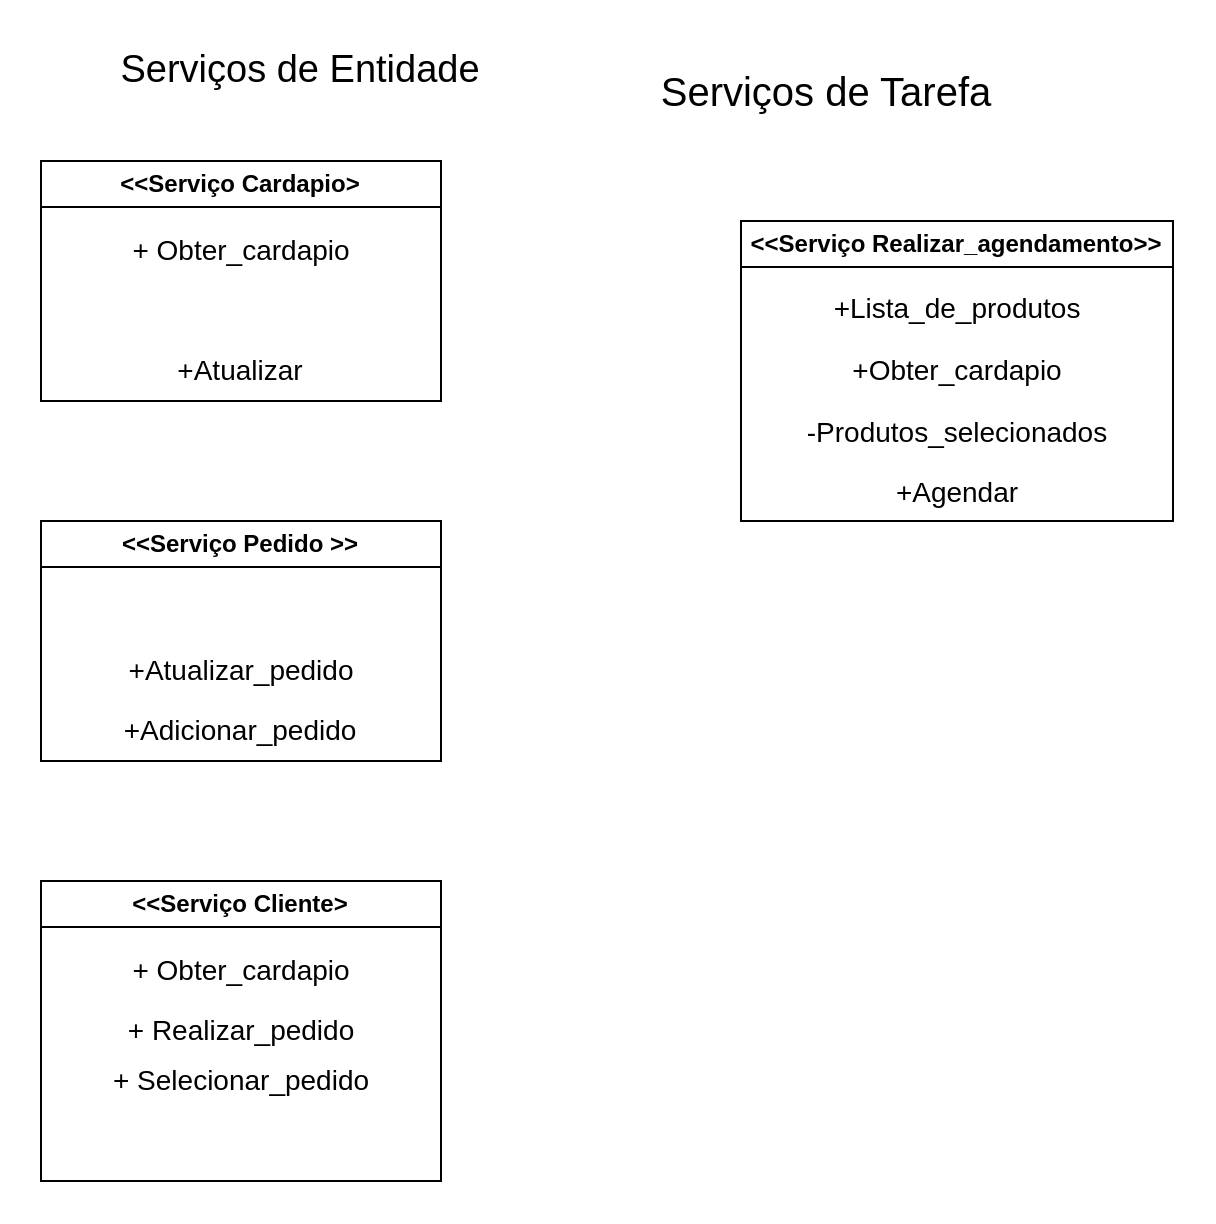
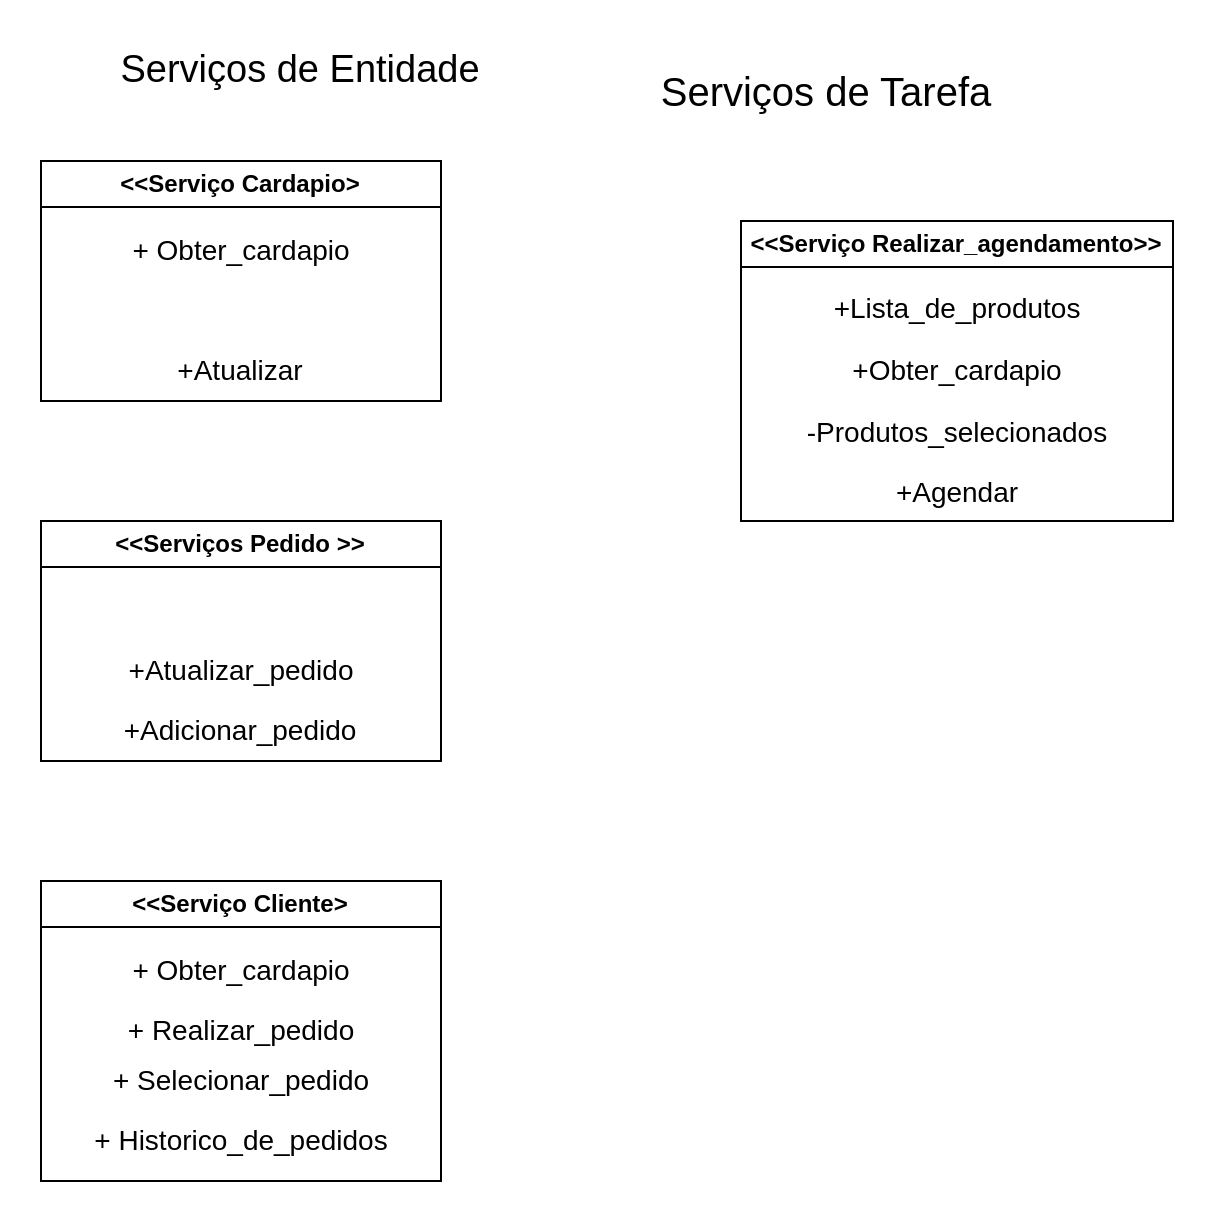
  <mxCell id="0" />
  <mxCell id="1" parent="0" />
  <mxCell id="2" value="&amp;lt;&amp;lt;Serviço Cardapio&amp;gt;" style="swimlane;whiteSpace=wrap;html=1;" parent="1" vertex="1"><mxGeometry x="20" y="80" width="200" height="120" as="geometry"><mxRectangle x="170" y="70" width="200" height="30" as="alternateBounds" /></mxGeometry></mxCell>
  <mxCell id="3" value="&lt;font style=&quot;font-size: 14px;&quot;&gt;+ Obter_cardapio&lt;/font&gt;" style="text;html=1;align=center;verticalAlign=middle;resizable=0;points=[];autosize=1;strokeColor=none;fillColor=none;" parent="2" vertex="1"><mxGeometry x="35" y="30" width="130" height="30" as="geometry" /></mxCell>
  <mxCell id="4" value="&lt;font style=&quot;font-size: 14px;&quot;&gt;+Atualizar&lt;/font&gt;" style="text;html=1;align=center;verticalAlign=middle;whiteSpace=wrap;rounded=0;" parent="2" vertex="1"><mxGeometry x="70" y="90" width="60" height="30" as="geometry" /></mxCell>
  <mxCell id="5" value="&amp;lt;&amp;lt;Serviço Realizar_agendamento&amp;gt;&amp;gt;" style="swimlane;whiteSpace=wrap;html=1;" parent="1" vertex="1"><mxGeometry x="370" y="110" width="216" height="150" as="geometry"><mxRectangle x="424" y="65" width="240" height="30" as="alternateBounds" /></mxGeometry></mxCell>
  <mxCell id="6" value="&lt;p style=&quot;font-size: 14px;&quot; class=&quot;MsoNormal&quot;&gt;&lt;font style=&quot;font-size: 14px;&quot;&gt;+Lista_de_produtos&lt;/font&gt;&lt;/p&gt;&lt;p style=&quot;font-size: 14px;&quot; class=&quot;MsoNormal&quot;&gt;&lt;font style=&quot;font-size: 14px;&quot;&gt;+Obter_cardapio&lt;/font&gt;&lt;/p&gt;&lt;p style=&quot;font-size: 14px;&quot; class=&quot;MsoNormal&quot;&gt;&lt;font style=&quot;font-size: 14px;&quot;&gt;-Produtos_selecionados&lt;/font&gt;&lt;/p&gt;&lt;p style=&quot;font-size: 14px;&quot; class=&quot;MsoNormal&quot;&gt;&lt;font style=&quot;font-size: 14px;&quot;&gt;+Agendar&lt;/font&gt;&lt;/p&gt;" style="text;html=1;align=center;verticalAlign=middle;resizable=0;points=[];autosize=1;strokeColor=none;fillColor=none;" parent="5" vertex="1"><mxGeometry x="23" y="15" width="170" height="150" as="geometry" /></mxCell>
- <mxCell id="7" value="&amp;lt;&amp;lt;Serviço Pedido &amp;gt;&amp;gt;" style="swimlane;whiteSpace=wrap;html=1;" parent="1" vertex="1"><mxGeometry x="20" y="260" width="200" height="120" as="geometry"><mxRectangle x="170" y="70" width="200" height="30" as="alternateBounds" /></mxGeometry></mxCell>
+ <mxCell id="7" value="&amp;lt;&amp;lt;Serviços Pedido &amp;gt;&amp;gt;" style="swimlane;whiteSpace=wrap;html=1;" parent="1" vertex="1"><mxGeometry x="20" y="260" width="200" height="120" as="geometry"><mxRectangle x="170" y="70" width="200" height="30" as="alternateBounds" /></mxGeometry></mxCell>
  <mxCell id="8" value="&lt;font style=&quot;font-size: 14px;&quot;&gt;+Atualizar_pedido&lt;/font&gt;" style="text;html=1;align=center;verticalAlign=middle;resizable=0;points=[];autosize=1;strokeColor=none;fillColor=none;" parent="7" vertex="1"><mxGeometry x="30" y="60" width="140" height="30" as="geometry" /></mxCell>
  <mxCell id="9" value="&lt;font style=&quot;font-size: 14px;&quot;&gt;+Adicionar_pedido&lt;/font&gt;" style="text;html=1;align=center;verticalAlign=middle;whiteSpace=wrap;rounded=0;" parent="7" vertex="1"><mxGeometry x="70" y="90" width="60" height="30" as="geometry" /></mxCell>
  <mxCell id="10" value="&amp;lt;&amp;lt;Serviço Cliente&amp;gt;" style="swimlane;whiteSpace=wrap;html=1;" parent="1" vertex="1"><mxGeometry x="20" y="440" width="200" height="150" as="geometry"><mxRectangle x="170" y="70" width="200" height="30" as="alternateBounds" /></mxGeometry></mxCell>
  <mxCell id="11" value="&lt;font style=&quot;font-size: 14px;&quot;&gt;+ Obter_cardapio&lt;/font&gt;" style="text;html=1;align=center;verticalAlign=middle;resizable=0;points=[];autosize=1;strokeColor=none;fillColor=none;" parent="10" vertex="1"><mxGeometry x="35" y="30" width="130" height="30" as="geometry" /></mxCell>
  <mxCell id="12" value="&lt;font style=&quot;font-size: 14px;&quot;&gt;+ Realizar_pedido&lt;/font&gt;" style="text;html=1;align=center;verticalAlign=middle;resizable=0;points=[];autosize=1;strokeColor=none;fillColor=none;" parent="10" vertex="1"><mxGeometry x="30" y="60" width="140" height="30" as="geometry" /></mxCell>
  <mxCell id="13" value="&lt;font style=&quot;font-size: 14px;&quot;&gt;+ Selecionar_pedido&lt;/font&gt;" style="text;html=1;align=center;verticalAlign=middle;resizable=0;points=[];autosize=1;strokeColor=none;fillColor=none;" parent="10" vertex="1"><mxGeometry x="25" y="85" width="150" height="30" as="geometry" /></mxCell>
+ <mxCell id="14" value="&lt;font style=&quot;font-size: 14px;&quot;&gt;+ Historico_de_pedidos&lt;/font&gt;" style="text;html=1;align=center;verticalAlign=middle;resizable=0;points=[];autosize=1;strokeColor=none;fillColor=none;" parent="10" vertex="1"><mxGeometry x="15" y="115" width="170" height="30" as="geometry" /></mxCell>
  <mxCell id="15" value="&lt;font style=&quot;font-size: 19px;&quot;&gt;Serviços de Entidade&lt;/font&gt;" style="text;html=1;align=center;verticalAlign=middle;whiteSpace=wrap;rounded=0;" parent="1" vertex="1"><mxGeometry x="40" y="20" width="220" height="30" as="geometry" /></mxCell>
  <mxCell id="16" value="&lt;font style=&quot;font-size: 20px;&quot;&gt;Serviços de Tarefa&lt;/font&gt;" style="text;html=1;align=center;verticalAlign=middle;whiteSpace=wrap;rounded=0;" parent="1" vertex="1"><mxGeometry x="319" y="30" width="188" height="30" as="geometry" /></mxCell>
